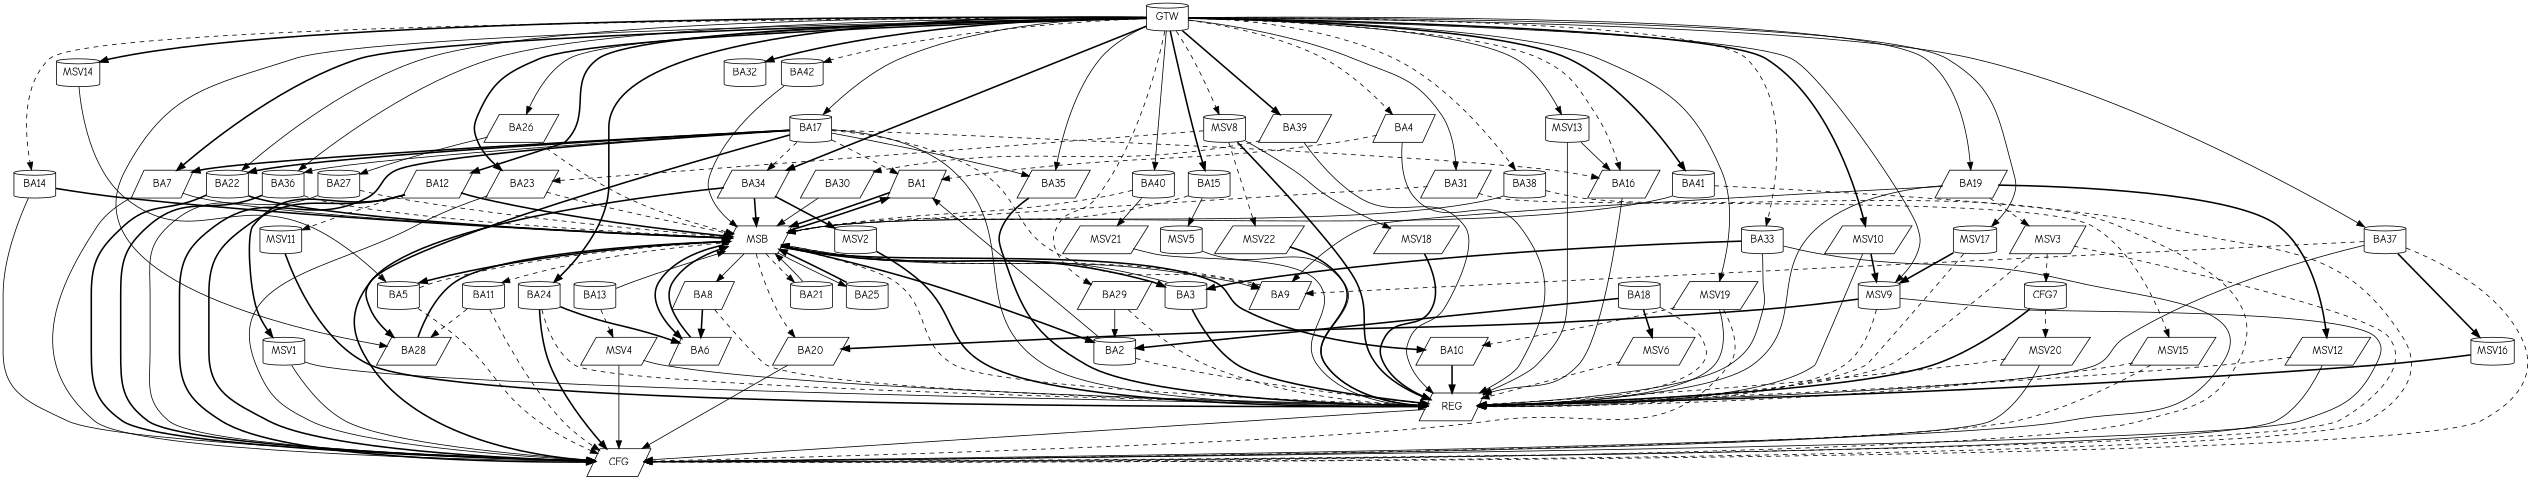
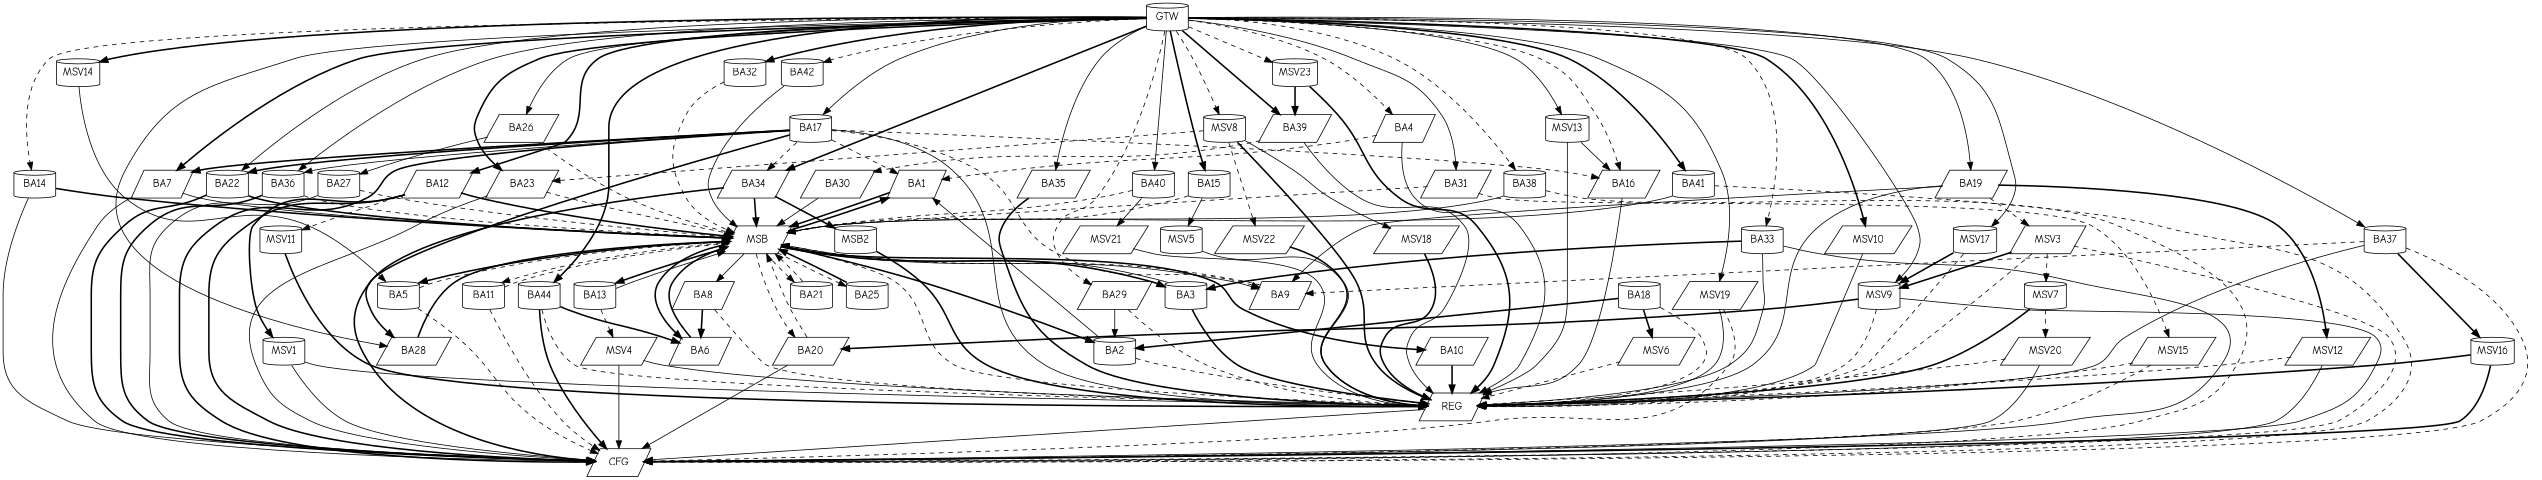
  strict digraph {
    fontname="Comic Neue"
    node [fontname="Comic Neue" shape=cylinder]
    edge [fontname="Comic Neue" style=dashed]
    n1 [label=BA1 shape=parallelogram]
    n2 [label=MSB shape=parallelogram]
    n3 [label=BA2]
    n4 [label=REG shape=parallelogram]
    n5 [label=BA3]
    n6 [label=BA5]
    n7 [label=BA6 shape=parallelogram]
    n8 [label=BA8 shape=parallelogram]
    n9 [label=BA9 shape=parallelogram]
    n10 [label=BA10 shape=parallelogram]
    n11 [label=BA11]
    n12 [label=BA13]
    n13 [label=BA20 shape=parallelogram]
    n14 [label=BA21]
    n15 [label=BA25]
    n16 [label=CFG shape=parallelogram]
    n17 [label=BA4 shape=parallelogram]
    n18 [label=BA7 shape=parallelogram]
    n19 [label=BA12 shape=parallelogram]
    n20 [label=MSV1]
    n21 [label=MSV11]
    n22 [label=MSV4 shape=parallelogram]
    n23 [label=BA14]
    n24 [label=BA15]
    n25 [label=MSV5]
    n26 [label=BA16 shape=parallelogram]
    n27 [label=BA17]
    n28 [label=BA22]
    n29 [label=BA28 shape=parallelogram]
    n30 [label=BA34 shape=parallelogram]
    n31 [label=BA35 shape=parallelogram]
    n32 [label=BA36]
-   n33 [label=MSV2]
+   n33 [label=MSB2]
    n34 [label=BA18]
    n35 [label=MSV6 shape=parallelogram]
    n36 [label=BA19 shape=parallelogram]
    n37 [label=MSV3 shape=parallelogram]
    n38 [label=MSV12 shape=parallelogram]
-   n39 [label=CFG7]
+   n39 [label=MSV7]
    n40 [label=BA23 shape=parallelogram]
-   n41 [label=BA24]
+   n41 [label=BA44]
    n42 [label=BA26 shape=parallelogram]
    n43 [label=BA27]
    n44 [label=BA29 shape=parallelogram]
    n45 [label=BA30 shape=parallelogram]
    n46 [label=BA31 shape=parallelogram]
    n47 [label=MSV15 shape=parallelogram]
    n48 [label=BA32]
    n49 [label=BA33]
    n50 [label=BA37]
    n51 [label=MSV16]
    n52 [label=BA38]
    n53 [label=BA39 shape=parallelogram]
    n54 [label=BA40]
    n55 [label=MSV21 shape=parallelogram]
    n56 [label=BA41]
    n57 [label=BA42]
    n58 [label=GTW]
    n59 [label=MSV8]
    n60 [label=MSV9]
    n61 [label=MSV10 shape=parallelogram]
    n62 [label=MSV13]
    n63 [label=MSV14]
    n64 [label=MSV17]
    n65 [label=MSV19 shape=parallelogram]
+   n66 [label=MSV23]
    n67 [label=MSV18 shape=parallelogram]
    n68 [label=MSV22 shape=parallelogram]
    n69 [label=MSV20 shape=parallelogram]
    n1 -> n2 [style=bold]
    n2 -> n1 [style=bold]
    n2 -> n3 [style=bold]
    n2 -> n4
    n2 -> n5 [style=bold]
    n2 -> n6 [style=bold]
    n2 -> n7 [style=bold]
    n2 -> n8 [style=solid]
    n2 -> n9 [style=solid]
    n2 -> n10 [style=bold]
    n2 -> n11
+   n2 -> n12 [style=bold]
    n2 -> n13
    n2 -> n14
-   n2 -> n15 [style=solid]
+   n2 -> n15
    n3 -> n1 [style=solid]
    n3 -> n4
    n4 -> n16 [style=solid]
    n5 -> n2 [style=solid]
    n5 -> n4 [style=bold]
    n6 -> n2
    n6 -> n16
    n7 -> n2 [style=bold]
    n8 -> n4
    n8 -> n7 [style=bold]
    n9 -> n2
    n10 -> n4 [style=bold]
-   n11 -> n29
+   n11 -> n2
    n11 -> n16
    n12 -> n2 [style=solid]
    n12 -> n22
+   n13 -> n2
    n13 -> n16 [style=solid]
-   n14 -> n2 [style=solid]
+   n14 -> n2
    n15 -> n2 [style=bold]
    n17 -> n1
    n17 -> n4 [style=solid]
    n18 -> n2 [style=solid]
    n18 -> n16 [style=solid]
    n19 -> n2 [style=bold]
    n19 -> n16 [style=bold]
    n19 -> n20 [style=bold]
    n19 -> n21
    n20 -> n4 [style=solid]
    n20 -> n16 [style=solid]
    n21 -> n4 [style=bold]
    n22 -> n4 [style=solid]
    n22 -> n16 [style=solid]
    n23 -> n2 [style=bold]
    n23 -> n16 [style=solid]
    n24 -> n2
    n24 -> n25 [style=solid]
    n25 -> n4 [style=solid]
    n26 -> n4 [style=solid]
    n27 -> n1
    n27 -> n4 [style=solid]
    n27 -> n9
    n27 -> n16 [style=bold]
    n27 -> n18 [style=bold]
    n27 -> n26
    n27 -> n28 [style=bold]
    n27 -> n29 [style=bold]
    n27 -> n30
-   n27 -> n31 [style=solid]
    n27 -> n32 [style=solid]
    n28 -> n2 [style=bold]
    n28 -> n16 [style=bold]
    n29 -> n2 [style=bold]
    n30 -> n2 [style=bold]
    n30 -> n16 [style=bold]
    n30 -> n33 [style=bold]
    n31 -> n4 [style=bold]
    n32 -> n2
    n32 -> n16 [style=bold]
    n33 -> n4 [style=bold]
    n34 -> n3 [style=bold]
    n34 -> n4
    n34 -> n35 [style=bold]
    n35 -> n4
    n36 -> n4 [style=solid]
    n36 -> n9 [style=solid]
    n36 -> n37
    n36 -> n38 [style=bold]
    n37 -> n4
    n37 -> n16
    n37 -> n39
    n38 -> n4
    n38 -> n16 [style=solid]
    n39 -> n4 [style=bold]
    n39 -> n69
    n40 -> n2
    n40 -> n16 [style=solid]
    n41 -> n4
    n41 -> n7 [style=bold]
    n41 -> n16 [style=bold]
    n42 -> n2
    n42 -> n43 [style=solid]
    n43 -> n2
    n43 -> n16 [style=solid]
    n44 -> n3 [style=solid]
    n44 -> n4
    n45 -> n2 [style=solid]
    n46 -> n2
    n46 -> n47
    n47 -> n4
    n47 -> n16
+   n48 -> n2
    n49 -> n4 [style=solid]
    n49 -> n5 [style=bold]
    n49 -> n16 [style=solid]
    n50 -> n4 [style=solid]
    n50 -> n9
    n50 -> n16
    n50 -> n51 [style=bold]
    n51 -> n4 [style=bold]
+   n51 -> n16 [style=bold]
    n52 -> n2 [style=solid]
    n52 -> n16
    n53 -> n4 [style=solid]
    n53 -> n45
    n54 -> n2
    n54 -> n55 [style=solid]
    n55 -> n4 [style=solid]
    n56 -> n2 [style=solid]
    n56 -> n16
    n57 -> n2 [style=solid]
    n58 -> n17
    n58 -> n18 [style=bold]
    n58 -> n19 [style=bold]
    n58 -> n23
    n58 -> n24 [style=bold]
    n58 -> n26
    n58 -> n27 [style=solid]
    n58 -> n28 [style=solid]
    n58 -> n29 [style=solid]
    n58 -> n30 [style=bold]
    n58 -> n31 [style=solid]
    n58 -> n32 [style=solid]
    n58 -> n36 [style=solid]
    n58 -> n40 [style=bold]
    n58 -> n41 [style=bold]
    n58 -> n42 [style=solid]
    n58 -> n44
    n58 -> n46 [style=solid]
    n58 -> n48 [style=bold]
    n58 -> n49
    n58 -> n50 [style=solid]
    n58 -> n52
    n58 -> n53 [style=bold]
    n58 -> n54 [style=solid]
    n58 -> n56 [style=bold]
    n58 -> n57
    n58 -> n59
    n58 -> n60 [style=solid]
    n58 -> n61 [style=bold]
    n58 -> n62 [style=solid]
    n58 -> n63 [style=bold]
    n58 -> n64 [style=solid]
    n58 -> n65 [style=solid]
+   n58 -> n66
    n59 -> n4 [style=bold]
    n59 -> n40
    n59 -> n67 [style=solid]
    n59 -> n68
    n60 -> n4
    n60 -> n13 [style=bold]
    n60 -> n16 [style=solid]
    n61 -> n4 [style=solid]
-   n61 -> n60 [style=bold]
+   n37 -> n60 [style=bold]
    n62 -> n4 [style=solid]
    n62 -> n26 [style=solid]
    n63 -> n6 [style=solid]
    n64 -> n4
    n64 -> n60 [style=bold]
    n65 -> n4 [style=solid]
-   n65 -> n10
    n65 -> n16
+   n66 -> n4 [style=bold]
+   n66 -> n53 [style=bold]
    n67 -> n4 [style=bold]
    n68 -> n4 [style=bold]
    n69 -> n4
    n69 -> n16 [style=solid]
  }
